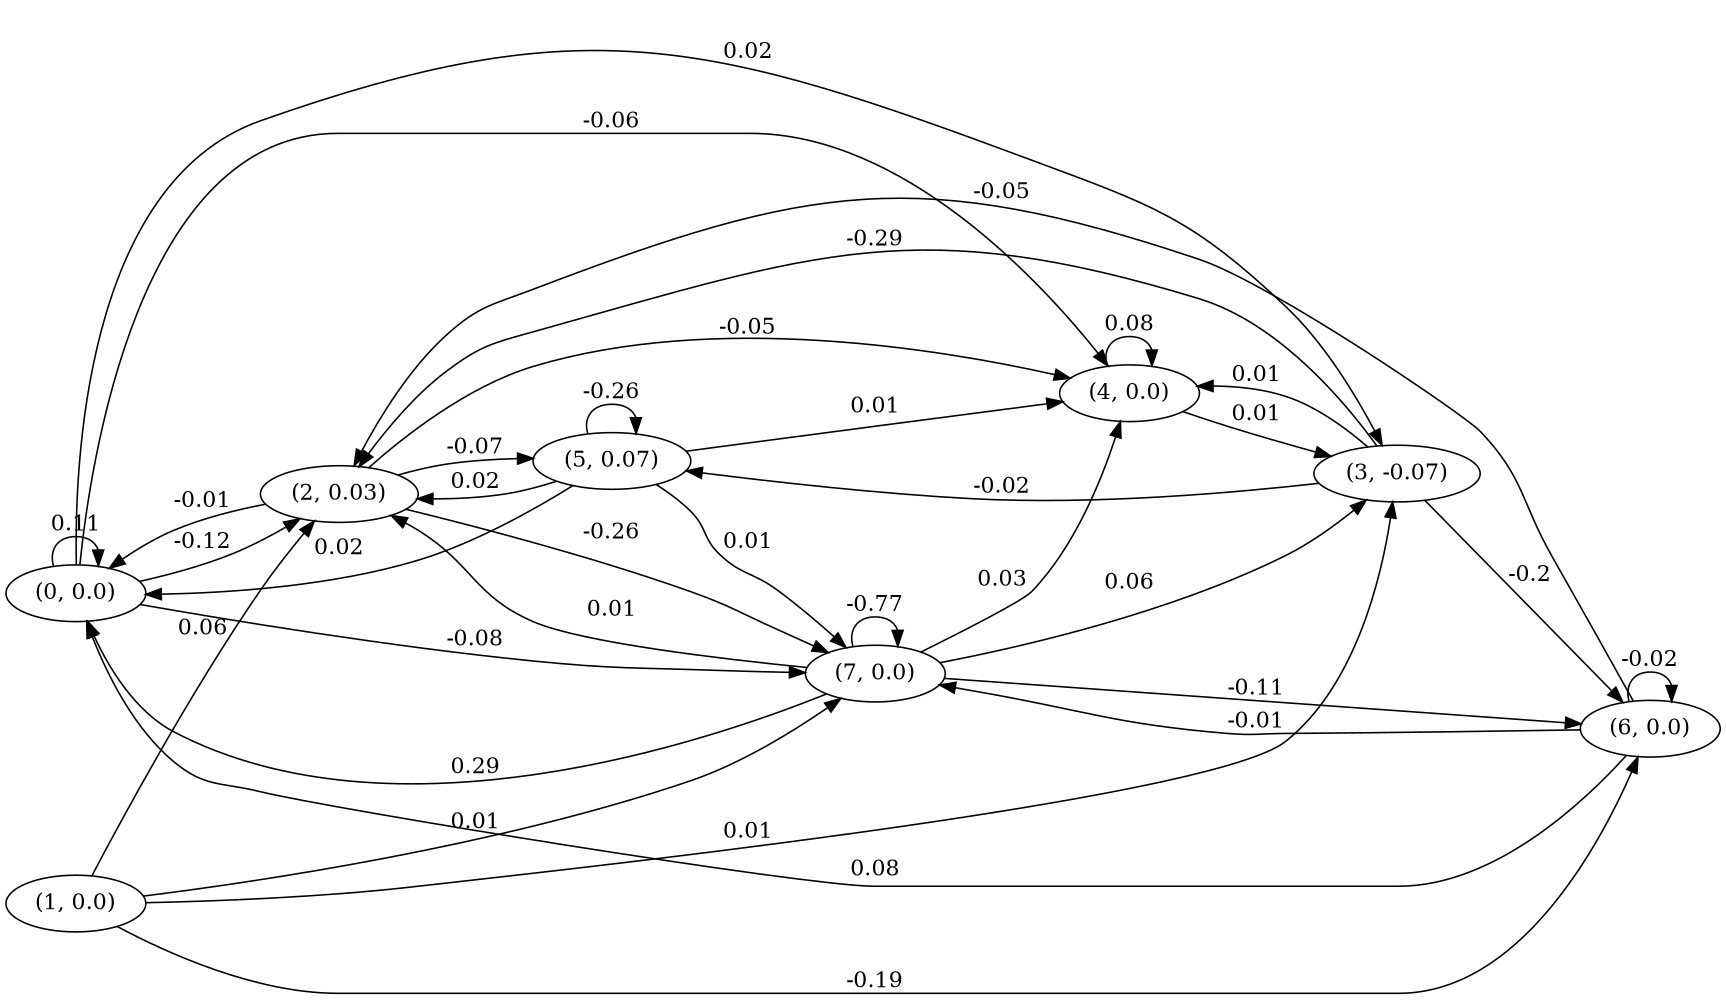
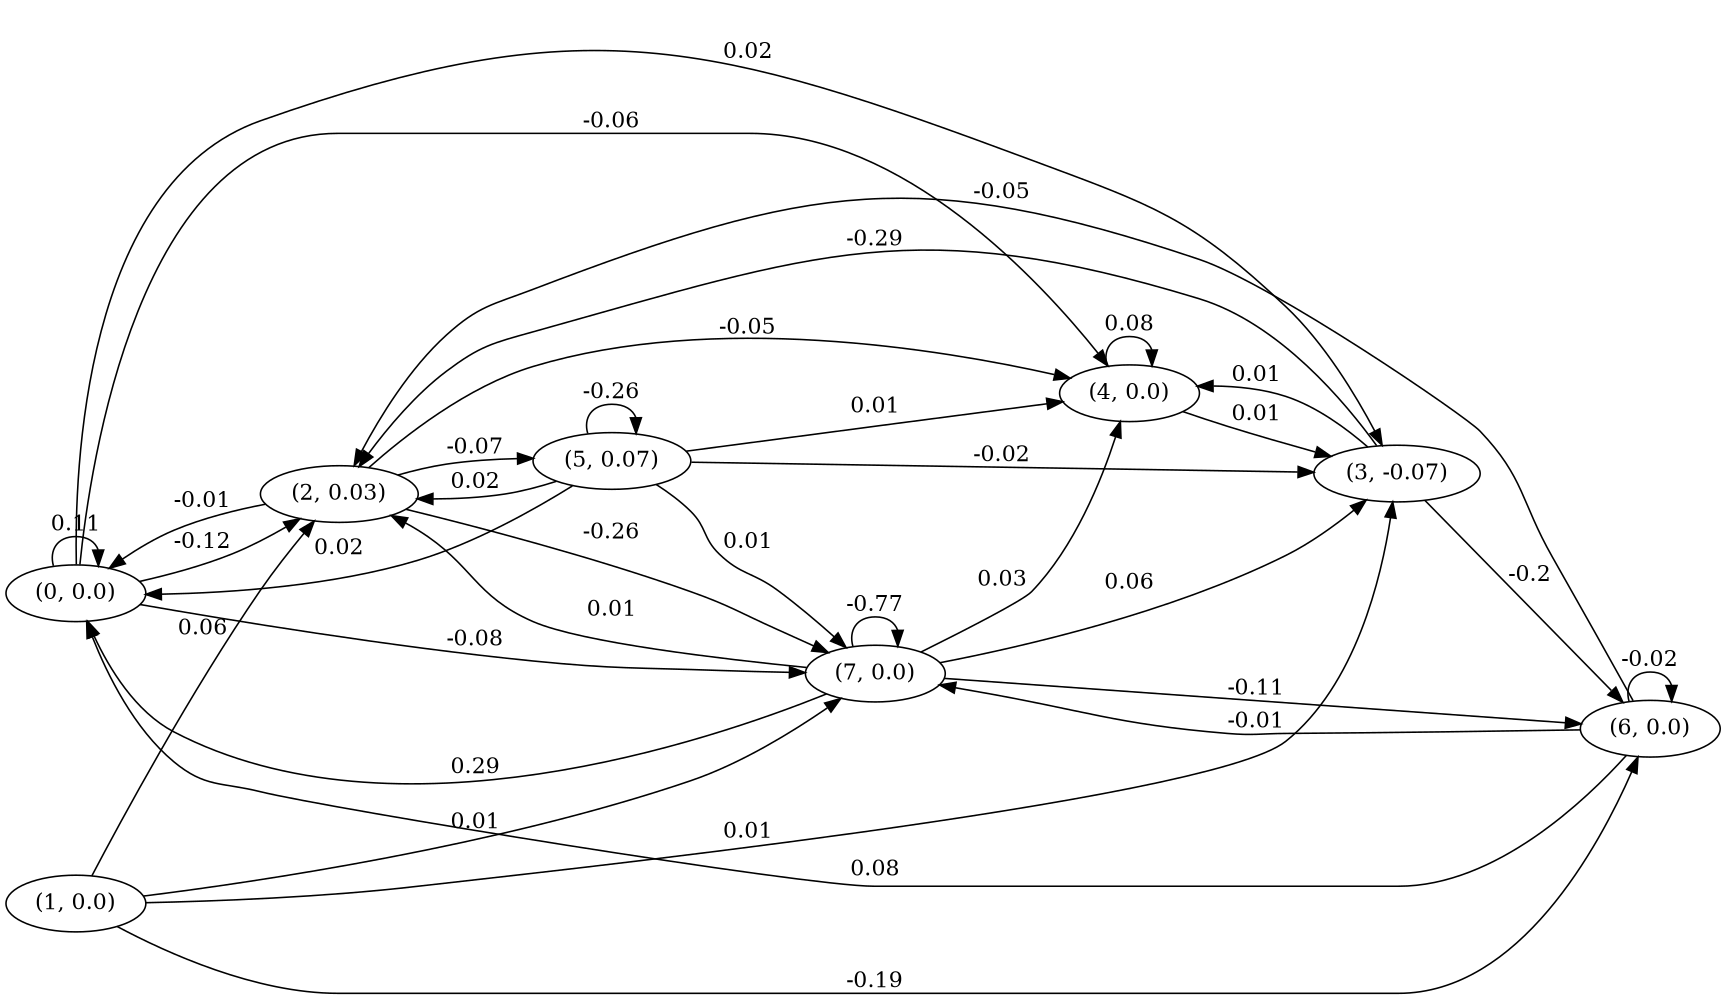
  digraph {
    rankdir=LR
    n1 [label="(0, 0.0)"]
    n2 [label="(2, 0.03)"]
    n3 [label="(3, -0.07)"]
    n4 [label="(4, 0.0)"]
    n5 [label="(7, 0.0)"]
    n6 [label="(5, 0.07)"]
    n7 [label="(6, 0.0)"]
    n8 [label="(1, 0.0)"]
    n1 -> n1 [label=0.11]
    n1 -> n2 [label=-0.12]
    n1 -> n3 [label=0.02]
    n1 -> n4 [label=-0.06]
    n1 -> n5 [label=-0.08]
    n2 -> n1 [label=-0.01]
    n2 -> n4 [label=-0.05]
    n2 -> n5 [label=-0.26]
    n2 -> n6 [label=-0.07]
    n3 -> n2 [label=-0.29]
    n3 -> n4 [label=0.01]
    n3 -> n7 [label=-0.2]
    n4 -> n3 [label=0.01]
    n4 -> n4 [label=0.08]
    n5 -> n1 [label=0.29]
    n5 -> n2 [label=0.01]
    n5 -> n3 [label=0.06]
    n5 -> n4 [label=0.03]
    n5 -> n5 [label=-0.77]
    n5 -> n7 [label=-0.11]
    n6 -> n1 [label=0.02]
    n6 -> n2 [label=0.02]
-   n3 -> n6 [label=-0.02]
+   n6 -> n3 [label=-0.02]
    n6 -> n4 [label=0.01]
    n6 -> n5 [label=0.01]
    n6 -> n6 [label=-0.26]
    n7 -> n1 [label=0.08]
    n7 -> n2 [label=-0.05]
    n7 -> n5 [label=-0.01]
    n7 -> n7 [label=-0.02]
    n8 -> n2 [label=0.06]
    n8 -> n3 [label=0.01]
    n8 -> n5 [label=0.01]
    n8 -> n7 [label=-0.19]
  }
